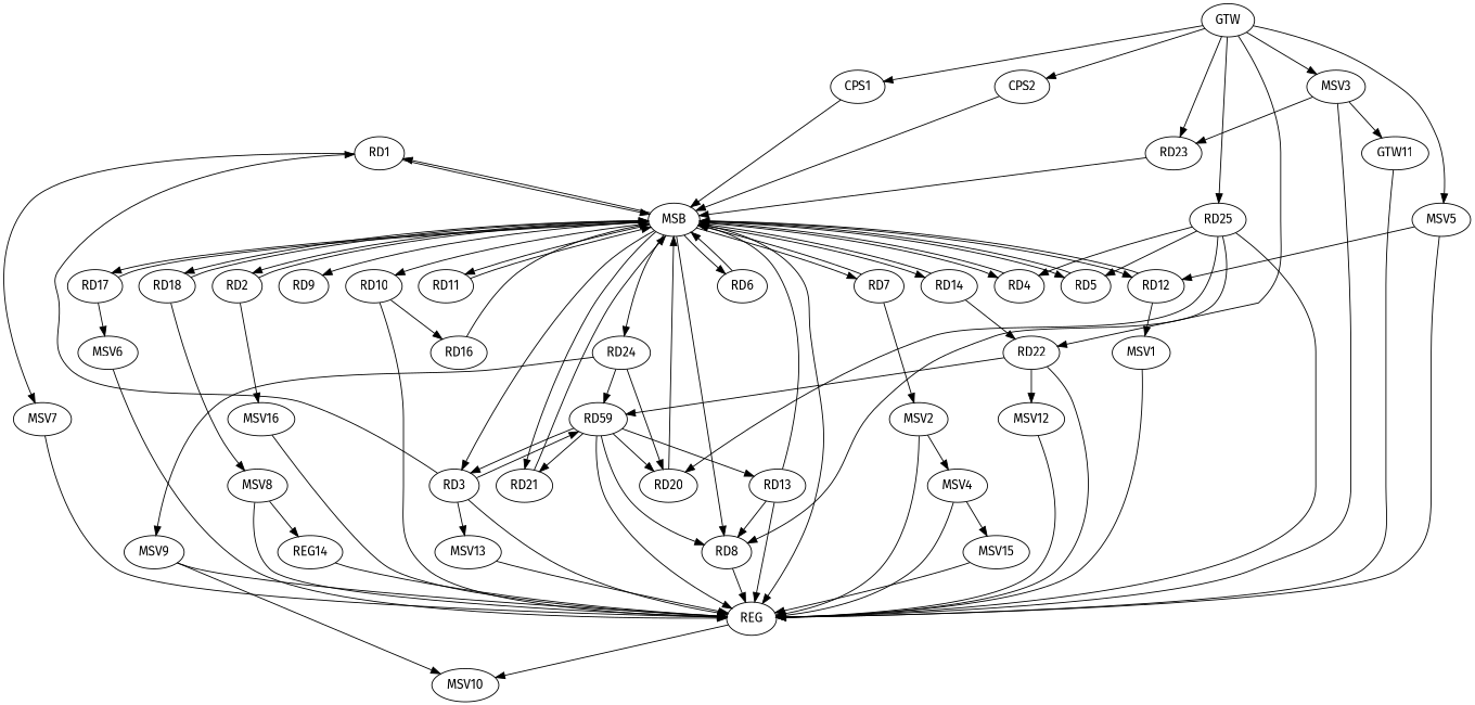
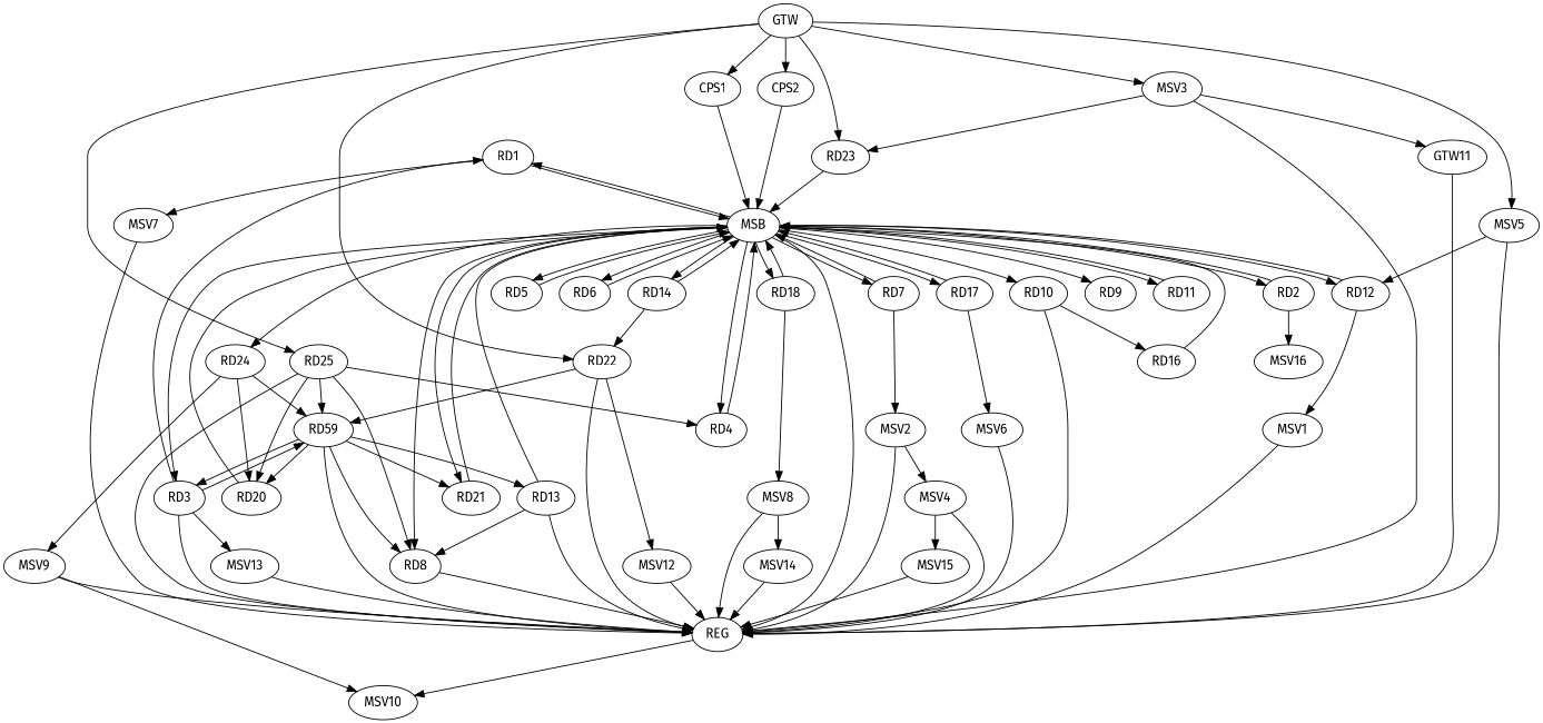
  strict digraph {
    fontname="Fira Sans"
    node [fontname="Fira Sans"]
    edge [fontname="Fira Sans"]
    n1 [label=RD1]
    n2 [label=MSB]
    n3 [label=MSV7]
    n4 [label=RD2]
    n5 [label=RD3]
    n6 [label=REG]
    n7 [label=RD4]
    n8 [label=RD5]
    n9 [label=RD6]
    n10 [label=RD7]
    n11 [label=RD8]
    n12 [label=RD9]
    n13 [label=RD10]
    n14 [label=RD11]
    n15 [label=RD12]
    n16 [label=RD14]
    n17 [label=RD17]
    n18 [label=RD18]
    n19 [label=RD21]
    n20 [label=RD24]
    n21 [label=MSV16]
    n22 [label=RD59]
    n23 [label=MSV13]
    n24 [label=RD13]
    n25 [label=RD20]
    n26 [label=MSV10]
    n27 [label=MSV2]
    n28 [label=MSV4]
    n29 [label=RD16]
    n30 [label=MSV1]
    n31 [label=RD22]
    n32 [label=RD25]
    n33 [label=MSV6]
    n34 [label=MSV8]
-   n35 [label=REG14]
+   n35 [label=MSV14]
    n36 [label=MSV12]
    n37 [label=RD23]
    n38 [label=MSV9]
    n39 [label=CPS1]
    n40 [label=CPS2]
    n41 [label=GTW]
    n42 [label=MSV3]
    n43 [label=MSV5]
    n44 [label=GTW11]
    n45 [label=MSV15]
    n1 -> n2
    n1 -> n3
    n2 -> n1
    n2 -> n4
    n2 -> n5
    n2 -> n6
    n2 -> n7
    n2 -> n8
    n2 -> n9
    n2 -> n10
    n2 -> n11
    n2 -> n12
    n2 -> n13
    n2 -> n14
    n2 -> n15
    n2 -> n16
    n2 -> n17
    n2 -> n18
    n2 -> n19
    n2 -> n20
    n3 -> n6
    n4 -> n2
    n4 -> n21
    n5 -> n1
    n5 -> n6
    n5 -> n22
    n5 -> n23
    n6 -> n26
    n7 -> n2
    n8 -> n2
    n9 -> n2
    n10 -> n2
    n10 -> n27
    n11 -> n6
    n13 -> n6
    n13 -> n29
    n14 -> n2
    n15 -> n2
    n15 -> n30
    n16 -> n2
    n16 -> n31
    n17 -> n2
    n17 -> n33
    n18 -> n2
    n18 -> n34
    n19 -> n2
    n20 -> n22
    n20 -> n25
    n20 -> n38
-   n21 -> n6
    n22 -> n5
    n22 -> n6
    n22 -> n11
    n22 -> n19
    n22 -> n24
    n22 -> n25
    n23 -> n6
    n24 -> n2
    n24 -> n6
    n24 -> n11
    n25 -> n2
    n27 -> n6
    n27 -> n28
    n28 -> n6
    n28 -> n45
    n29 -> n2
    n30 -> n6
    n31 -> n6
    n31 -> n22
    n31 -> n36
    n32 -> n6
    n32 -> n7
    n32 -> n11
-   n32 -> n8
+   n32 -> n22
    n32 -> n25
    n33 -> n6
    n34 -> n6
    n34 -> n35
    n35 -> n6
    n36 -> n6
    n37 -> n2
    n38 -> n6
    n38 -> n26
    n39 -> n2
    n40 -> n2
    n41 -> n31
    n41 -> n32
    n41 -> n37
    n41 -> n39
    n41 -> n40
    n41 -> n42
    n41 -> n43
    n42 -> n6
    n42 -> n37
    n42 -> n44
    n43 -> n6
    n43 -> n15
    n44 -> n6
    n45 -> n6
  }
